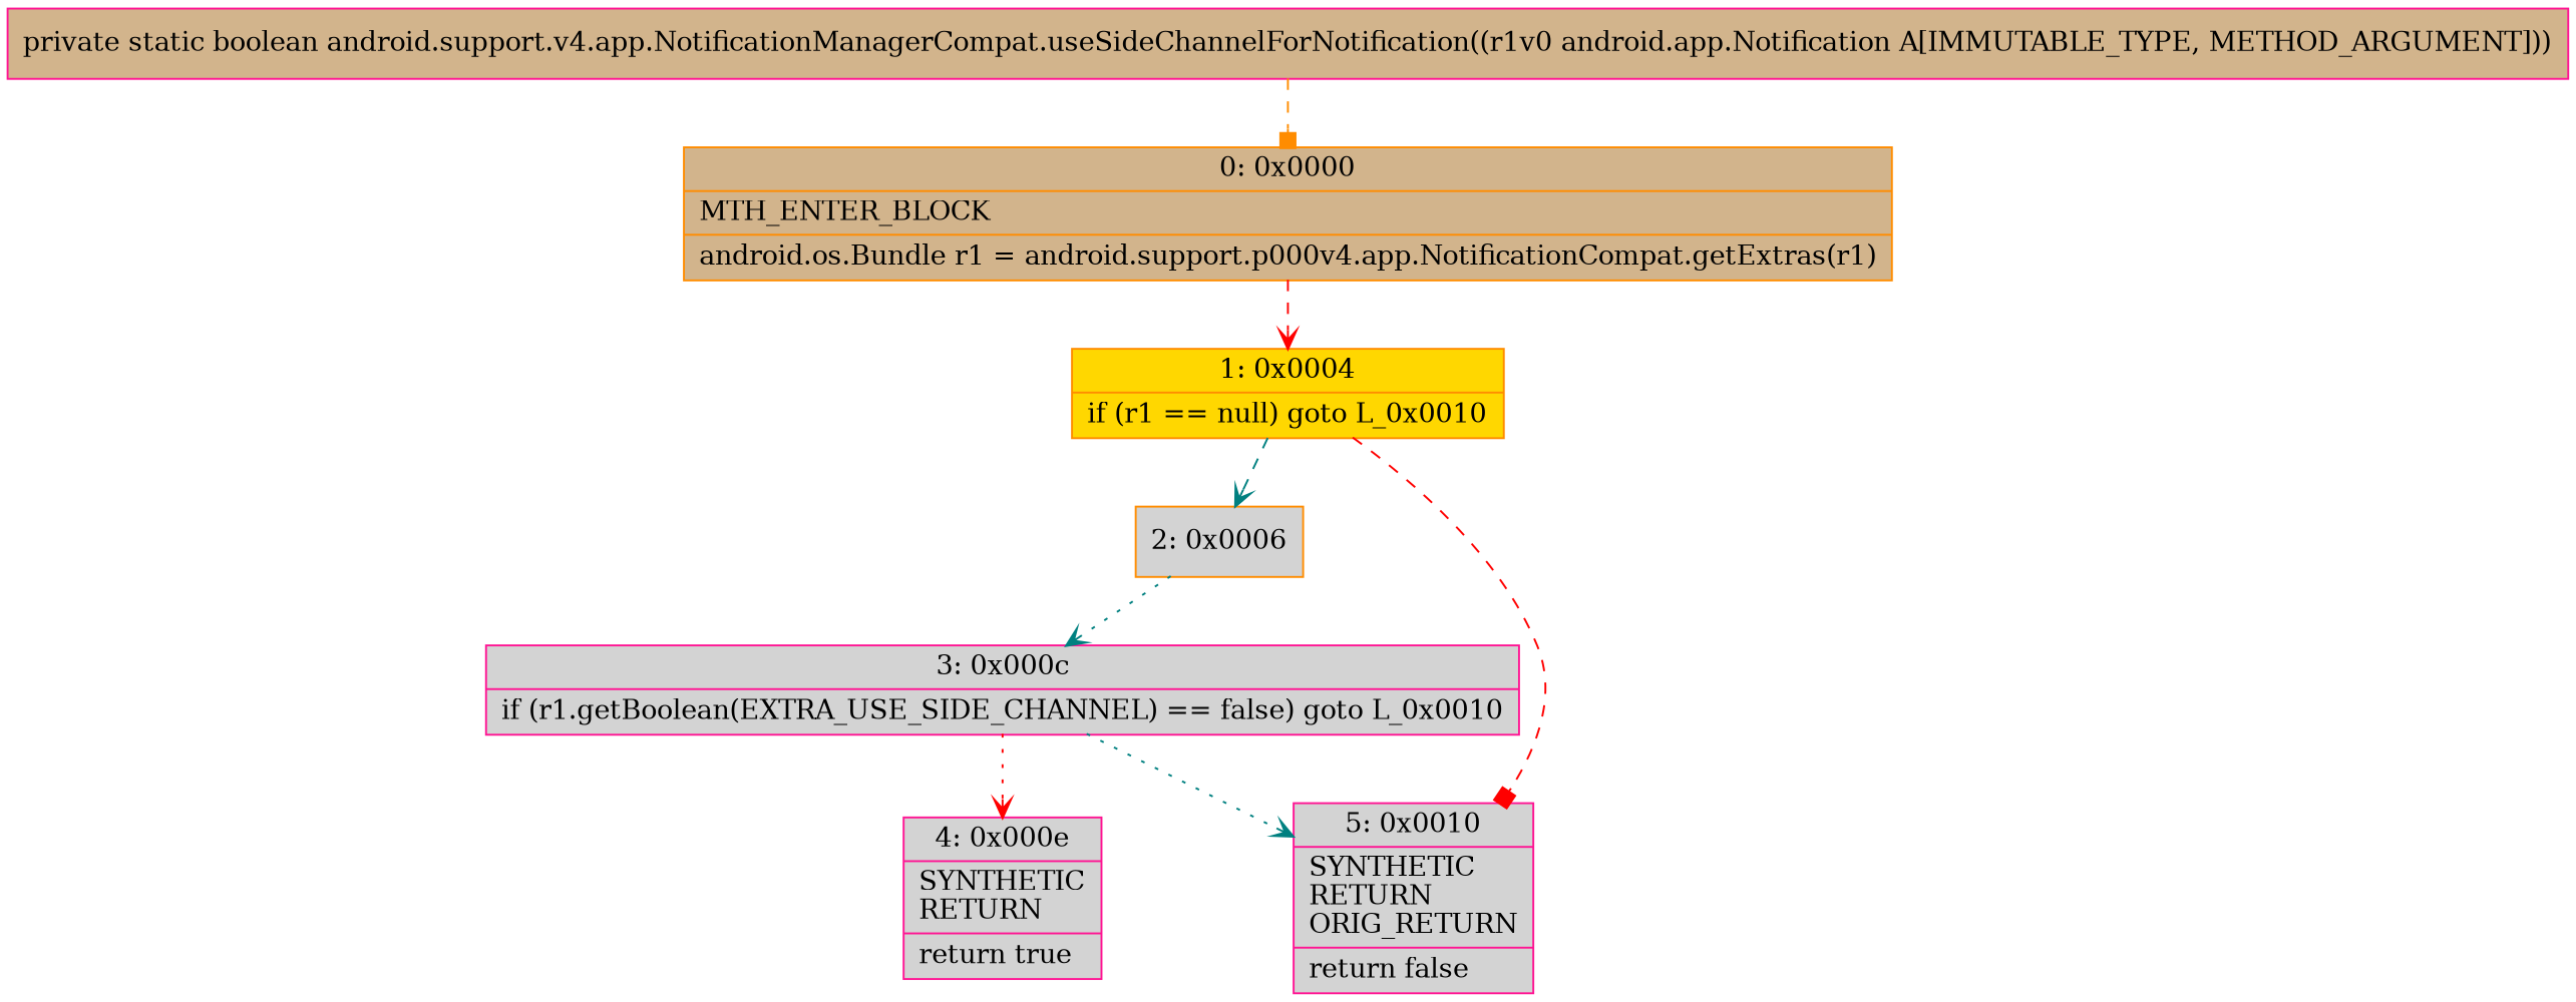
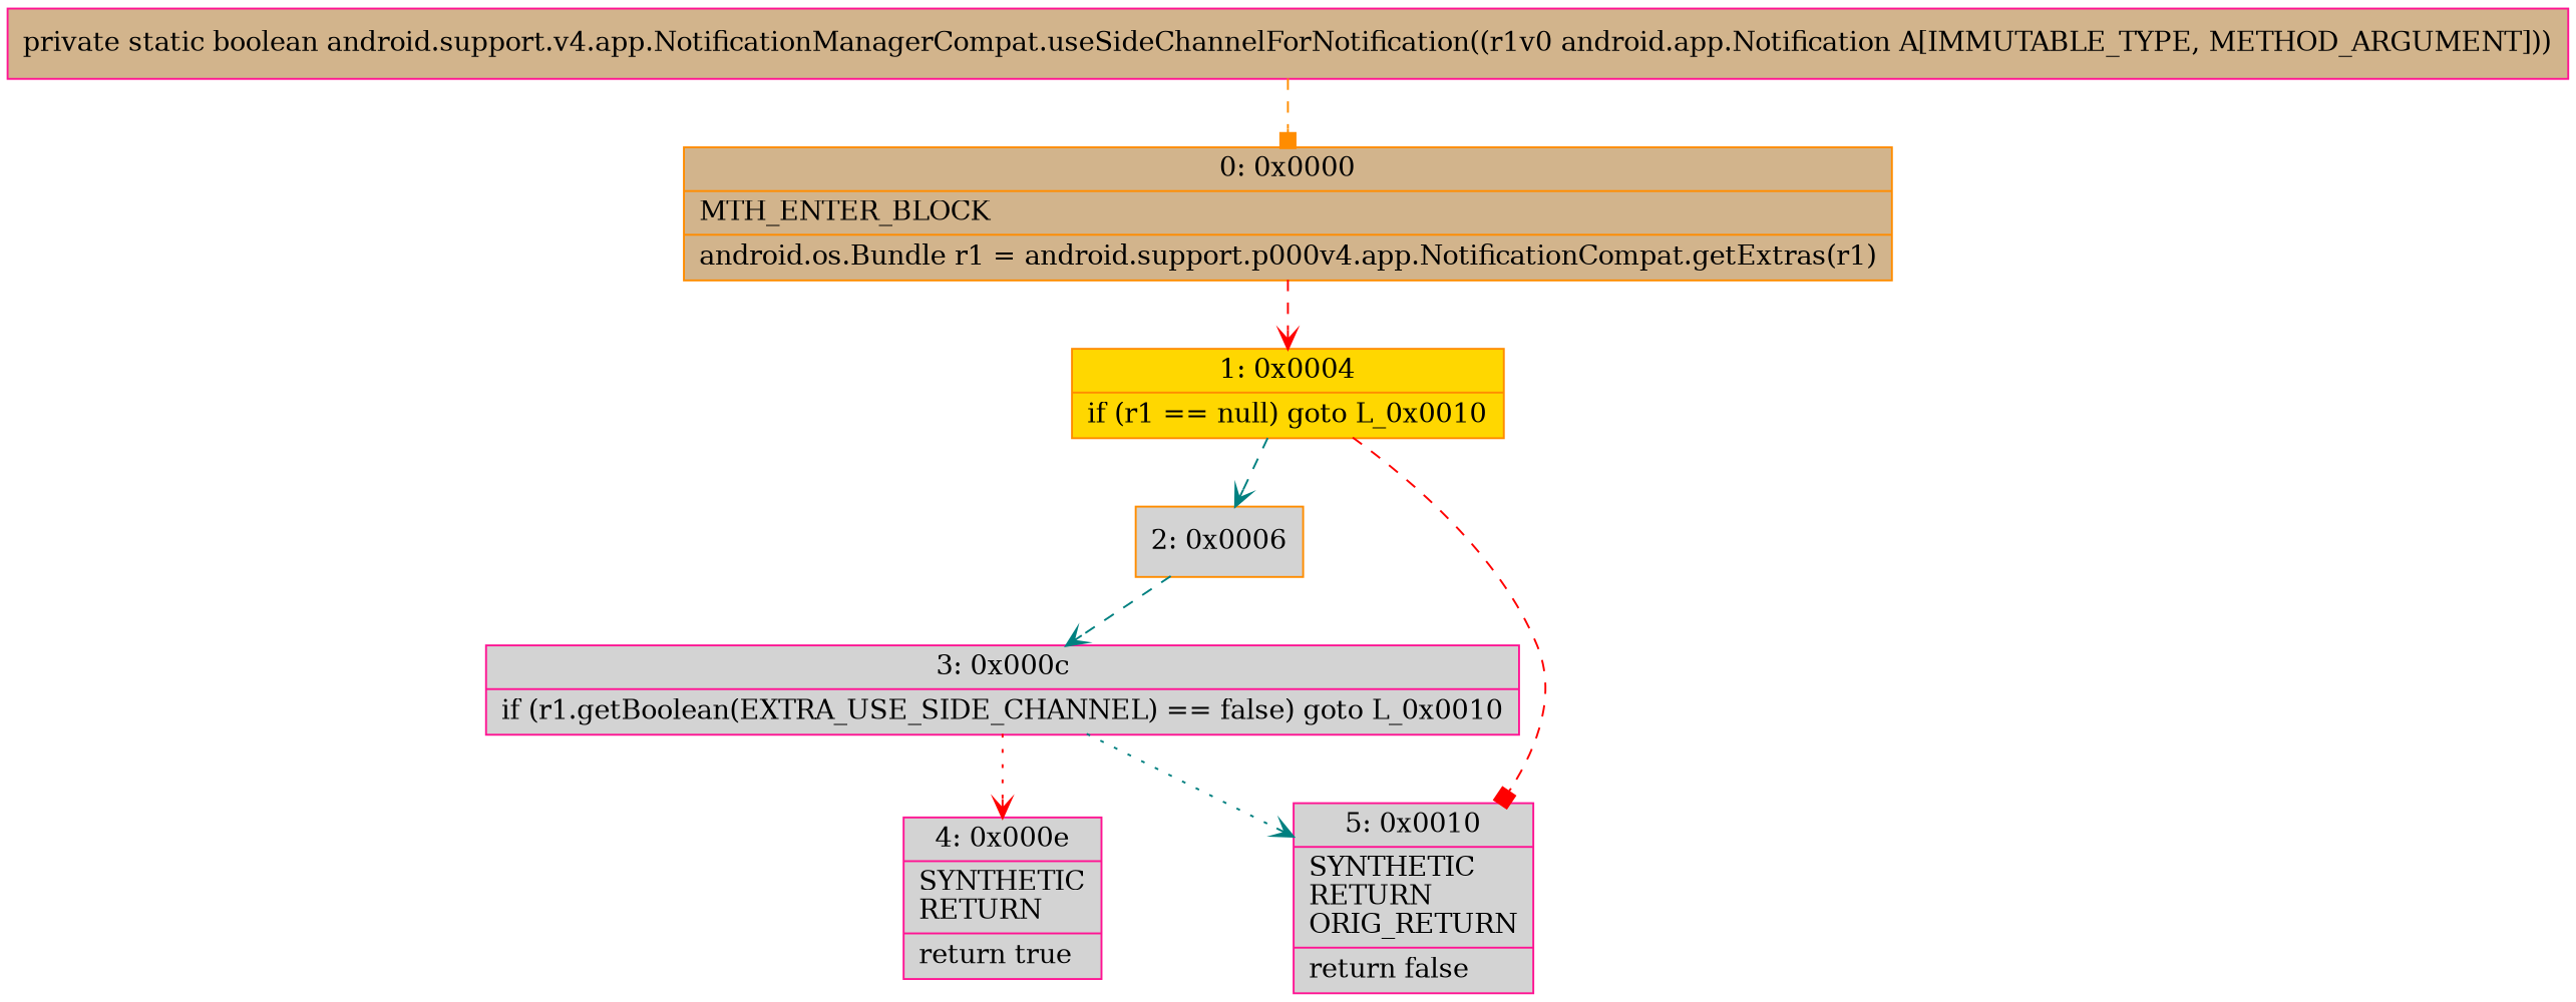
  digraph {
    node [color=deeppink fillcolor=lightgrey shape=record style=filled]
    edge [arrowhead=vee color=red style=dashed]
    n1 [color=darkorange fillcolor=tan label="{0\:\ 0x0000|MTH_ENTER_BLOCK\l|android.os.Bundle r1 = android.support.p000v4.app.NotificationCompat.getExtras(r1)\l}"]
    n2 [color=darkorange fillcolor=gold label="{1\:\ 0x0004|if (r1 == null) goto L_0x0010\l}"]
    n3 [color=darkorange label="{2\:\ 0x0006}"]
    n4 [label="{5\:\ 0x0010|SYNTHETIC\lRETURN\lORIG_RETURN\l|return false\l}"]
    n5 [label="{3\:\ 0x000c|if (r1.getBoolean(EXTRA_USE_SIDE_CHANNEL) == false) goto L_0x0010\l}"]
    n6 [label="{4\:\ 0x000e|SYNTHETIC\lRETURN\l|return true\l}"]
    n7 [fillcolor=tan label="{private static boolean android.support.v4.app.NotificationManagerCompat.useSideChannelForNotification((r1v0 android.app.Notification A[IMMUTABLE_TYPE, METHOD_ARGUMENT])) }"]
    n1 -> n2
    n2 -> n3 [color=teal]
    n2 -> n4 [arrowhead=box]
-   n3 -> n5 [color=teal style=dotted]
+   n3 -> n5 [color=teal]
    n5 -> n4 [color=teal style=dotted]
    n5 -> n6 [style=dotted]
    n7 -> n1 [arrowhead=box color=darkorange]
  }
